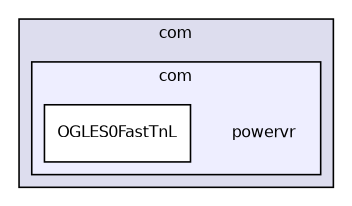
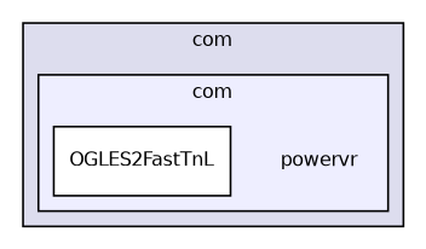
  digraph {
    compound=true
    node [fontname=Helvetica fontsize=10]
    n1 [label=powervr shape=plaintext]
-   n2 [color=black fillcolor=white label=OGLES0FastTnL shape=box style=filled]
+   n2 [color=black fillcolor=white label=OGLES2FastTnL shape=box style=filled]
    subgraph cluster_1 {
      bgcolor="#ddddee"
      fontname=Helvetica
      fontsize=10
      label=com
      pencolor=black
      subgraph cluster_2 {
        bgcolor="#eeeeff"
        fontname=Helvetica
        fontsize=10
        pencolor=black
        n1
        n2
      }
    }
  }
